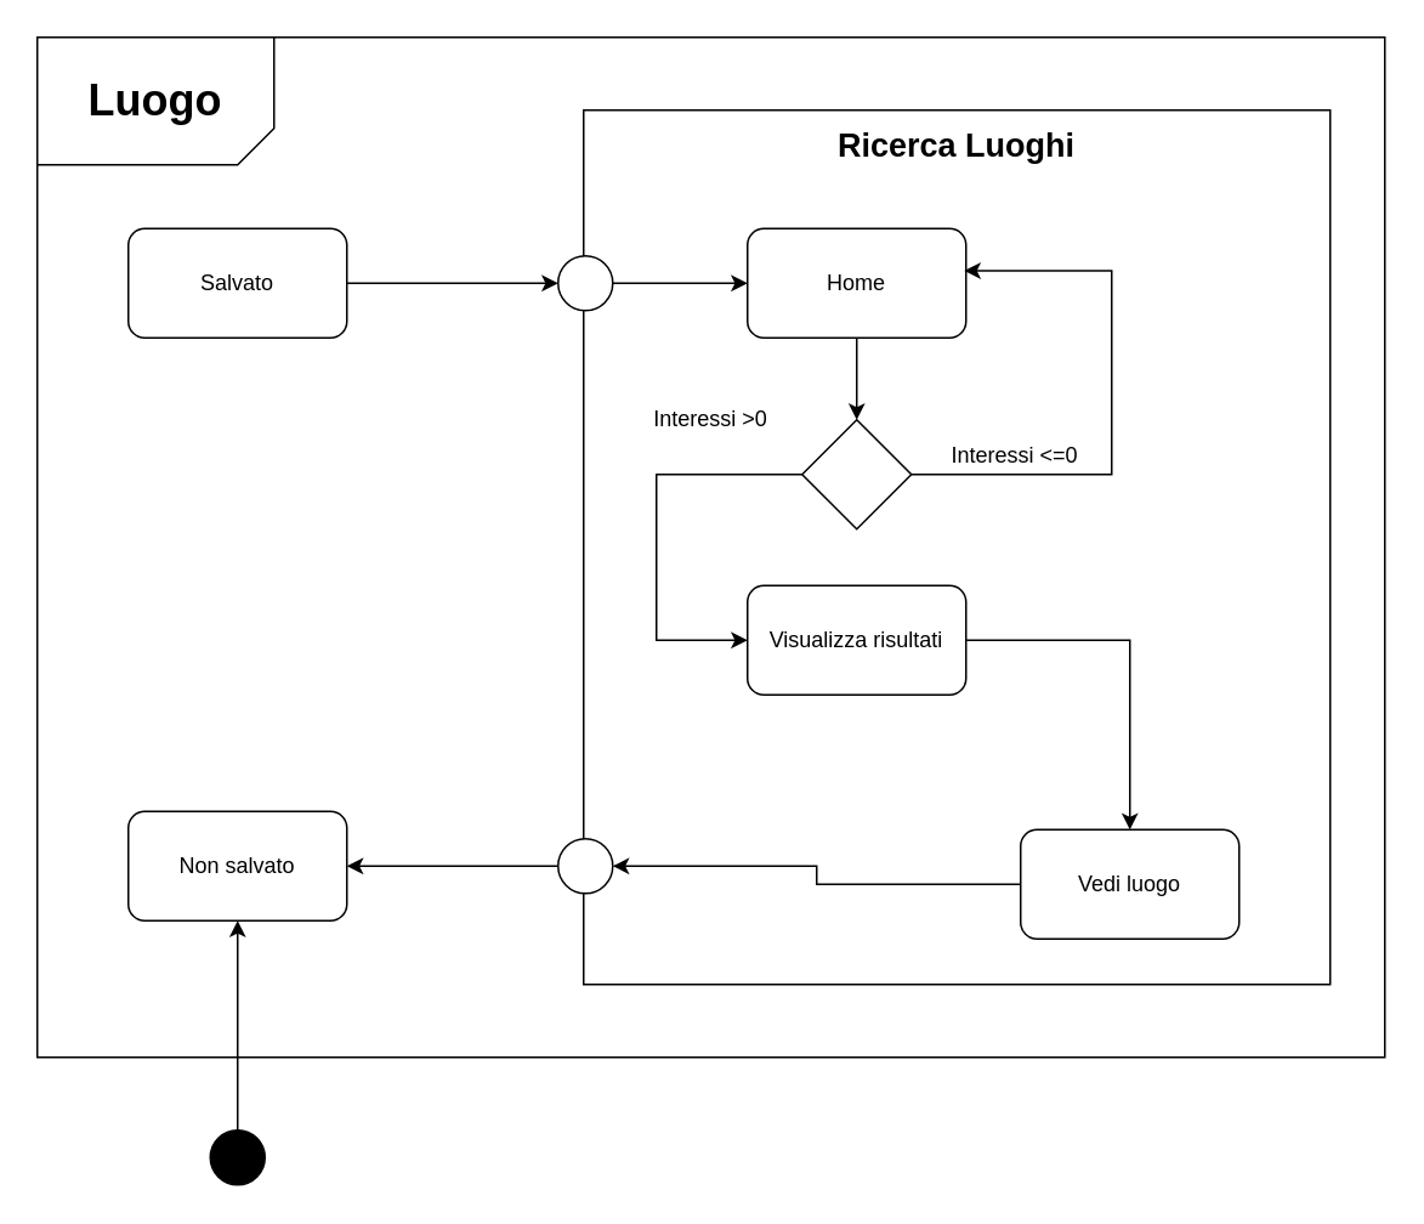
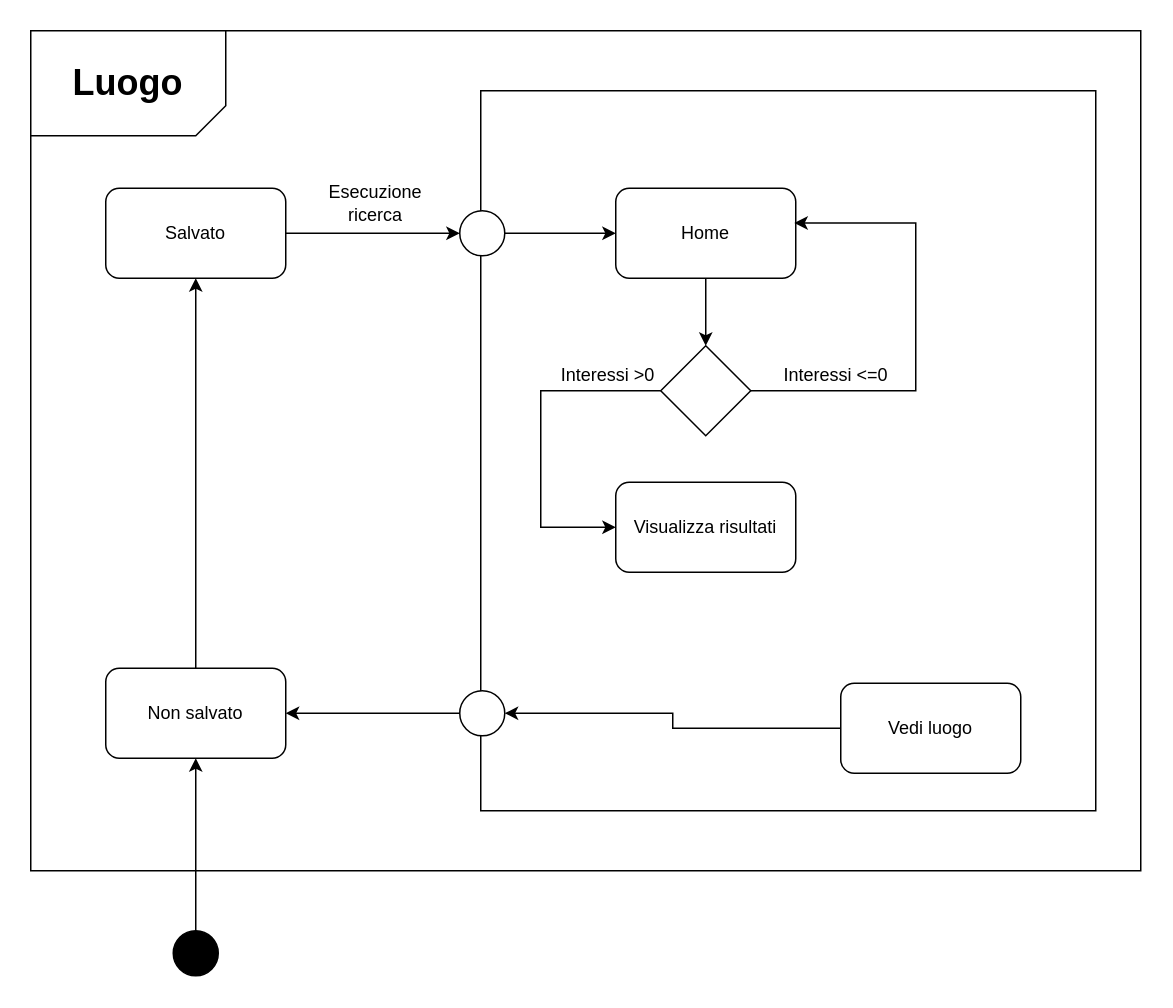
  <mxCell id="0" />
  <mxCell id="1" parent="0" />
  <mxCell id="2" value="" style="rounded=0;whiteSpace=wrap;html=1;" parent="1" vertex="1"><mxGeometry x="20" y="20" width="740" height="560" as="geometry" /></mxCell>
  <mxCell id="3" value="" style="shape=card;whiteSpace=wrap;html=1;rotation=-180;size=20;" parent="1" vertex="1"><mxGeometry x="20" y="20" width="130" height="70" as="geometry" /></mxCell>
  <mxCell id="4" value="&lt;font style=&quot;font-size: 24px&quot;&gt;&lt;b&gt;Luogo&lt;/b&gt;&lt;/font&gt;" style="text;html=1;strokeColor=none;fillColor=none;align=center;verticalAlign=middle;whiteSpace=wrap;rounded=0;" parent="1" vertex="1"><mxGeometry x="20" y="20" width="130" height="70" as="geometry" /></mxCell>
  <mxCell id="5" value="" style="rounded=0;whiteSpace=wrap;html=1;" parent="1" vertex="1"><mxGeometry x="320" y="60" width="410" height="480" as="geometry" /></mxCell>
- <mxCell id="6" value="&lt;font style=&quot;font-size: 18px&quot;&gt;&lt;b&gt;Ricerca Luoghi&lt;/b&gt;&lt;/font&gt;" style="text;html=1;strokeColor=none;fillColor=none;align=center;verticalAlign=middle;whiteSpace=wrap;rounded=0;" parent="1" vertex="1"><mxGeometry x="320" y="70" width="410" height="20" as="geometry" /></mxCell>
  <mxCell id="7" style="edgeStyle=orthogonalEdgeStyle;rounded=0;orthogonalLoop=1;jettySize=auto;html=1;entryX=0;entryY=0.5;entryDx=0;entryDy=0;" parent="1" source="8" target="19" edge="1"><mxGeometry relative="1" as="geometry" /></mxCell>
  <mxCell id="8" value="" style="ellipse;whiteSpace=wrap;html=1;aspect=fixed;" parent="1" vertex="1"><mxGeometry x="306" y="140" width="30" height="30" as="geometry" /></mxCell>
  <mxCell id="9" style="edgeStyle=orthogonalEdgeStyle;rounded=0;orthogonalLoop=1;jettySize=auto;html=1;" parent="1" source="10" target="14" edge="1"><mxGeometry relative="1" as="geometry" /></mxCell>
  <mxCell id="10" value="" style="ellipse;whiteSpace=wrap;html=1;aspect=fixed;" parent="1" vertex="1"><mxGeometry x="306" y="460" width="30" height="30" as="geometry" /></mxCell>
  <mxCell id="11" style="edgeStyle=orthogonalEdgeStyle;rounded=0;orthogonalLoop=1;jettySize=auto;html=1;" parent="1" source="12" target="14" edge="1"><mxGeometry relative="1" as="geometry"><mxPoint x="128" y="508" as="targetPoint" /></mxGeometry></mxCell>
  <mxCell id="12" value="" style="ellipse;whiteSpace=wrap;html=1;aspect=fixed;fillColor=#000000;" parent="1" vertex="1"><mxGeometry x="115" y="620" width="30" height="30" as="geometry" /></mxCell>
+ <mxCell id="13" style="edgeStyle=orthogonalEdgeStyle;rounded=0;orthogonalLoop=1;jettySize=auto;html=1;entryX=0.5;entryY=1;entryDx=0;entryDy=0;" parent="1" source="14" target="16" edge="1"><mxGeometry relative="1" as="geometry" /></mxCell>
  <mxCell id="14" value="Non salvato" style="rounded=1;whiteSpace=wrap;html=1;fillColor=#FFFFFF;" parent="1" vertex="1"><mxGeometry x="70" y="445" width="120" height="60" as="geometry" /></mxCell>
  <mxCell id="15" style="edgeStyle=orthogonalEdgeStyle;rounded=0;orthogonalLoop=1;jettySize=auto;html=1;entryX=0;entryY=0.5;entryDx=0;entryDy=0;" parent="1" source="16" target="8" edge="1"><mxGeometry relative="1" as="geometry" /></mxCell>
  <mxCell id="16" value="Salvato" style="rounded=1;whiteSpace=wrap;html=1;fillColor=#FFFFFF;" parent="1" vertex="1"><mxGeometry x="70" y="125" width="120" height="60" as="geometry" /></mxCell>
+ <mxCell id="17" value="Esecuzione ricerca" style="text;html=1;strokeColor=none;fillColor=none;align=center;verticalAlign=middle;whiteSpace=wrap;rounded=0;" parent="1" vertex="1"><mxGeometry x="230" y="125" width="40" height="20" as="geometry" /></mxCell>
  <mxCell id="18" style="edgeStyle=orthogonalEdgeStyle;rounded=0;orthogonalLoop=1;jettySize=auto;html=1;" parent="1" source="19" target="24" edge="1"><mxGeometry relative="1" as="geometry" /></mxCell>
  <mxCell id="19" value="Home" style="rounded=1;whiteSpace=wrap;html=1;fillColor=#FFFFFF;" parent="1" vertex="1"><mxGeometry x="410" y="125" width="120" height="60" as="geometry" /></mxCell>
- <mxCell id="20" style="edgeStyle=orthogonalEdgeStyle;rounded=0;orthogonalLoop=1;jettySize=auto;html=1;entryX=0.5;entryY=0;entryDx=0;entryDy=0;" parent="1" source="21" target="28" edge="1"><mxGeometry relative="1" as="geometry" /></mxCell>
  <mxCell id="21" value="Visualizza risultati" style="rounded=1;whiteSpace=wrap;html=1;fillColor=#FFFFFF;" parent="1" vertex="1"><mxGeometry x="410" y="321" width="120" height="60" as="geometry" /></mxCell>
  <mxCell id="22" style="edgeStyle=orthogonalEdgeStyle;rounded=0;orthogonalLoop=1;jettySize=auto;html=1;entryX=0;entryY=0.5;entryDx=0;entryDy=0;exitX=0;exitY=0.5;exitDx=0;exitDy=0;" parent="1" source="24" target="21" edge="1"><mxGeometry relative="1" as="geometry"><Array as="points"><mxPoint x="360" y="260" /><mxPoint x="360" y="351" /></Array></mxGeometry></mxCell>
  <mxCell id="23" style="edgeStyle=orthogonalEdgeStyle;rounded=0;orthogonalLoop=1;jettySize=auto;html=1;entryX=0.992;entryY=0.386;entryDx=0;entryDy=0;entryPerimeter=0;exitX=1;exitY=0.5;exitDx=0;exitDy=0;" parent="1" source="24" target="19" edge="1"><mxGeometry relative="1" as="geometry"><Array as="points"><mxPoint x="610" y="260" /><mxPoint x="610" y="148" /></Array></mxGeometry></mxCell>
  <mxCell id="24" value="" style="rhombus;whiteSpace=wrap;html=1;fillColor=#FFFFFF;" parent="1" vertex="1"><mxGeometry x="440" y="230" width="60" height="60" as="geometry" /></mxCell>
- <mxCell id="25" value="Interessi &amp;gt;0" style="text;html=1;strokeColor=none;fillColor=none;align=center;verticalAlign=middle;whiteSpace=wrap;rounded=0;" parent="1" vertex="1"><mxGeometry x="355" y="220" width="70" height="20" as="geometry" /></mxCell>
+ <mxCell id="25" value="Interessi &amp;gt;0" style="text;html=1;strokeColor=none;fillColor=none;align=center;verticalAlign=middle;whiteSpace=wrap;rounded=0;" parent="1" vertex="1"><mxGeometry x="370" y="240" width="70" height="20" as="geometry" /></mxCell>
  <mxCell id="26" value="Interessi &amp;lt;=0" style="text;html=1;strokeColor=none;fillColor=none;align=center;verticalAlign=middle;whiteSpace=wrap;rounded=0;" parent="1" vertex="1"><mxGeometry x="517" y="240" width="80" height="20" as="geometry" /></mxCell>
  <mxCell id="27" style="edgeStyle=orthogonalEdgeStyle;rounded=0;orthogonalLoop=1;jettySize=auto;html=1;" parent="1" source="28" target="10" edge="1"><mxGeometry relative="1" as="geometry" /></mxCell>
  <mxCell id="28" value="Vedi luogo" style="rounded=1;whiteSpace=wrap;html=1;fillColor=#FFFFFF;" parent="1" vertex="1"><mxGeometry x="560" y="455" width="120" height="60" as="geometry" /></mxCell>
